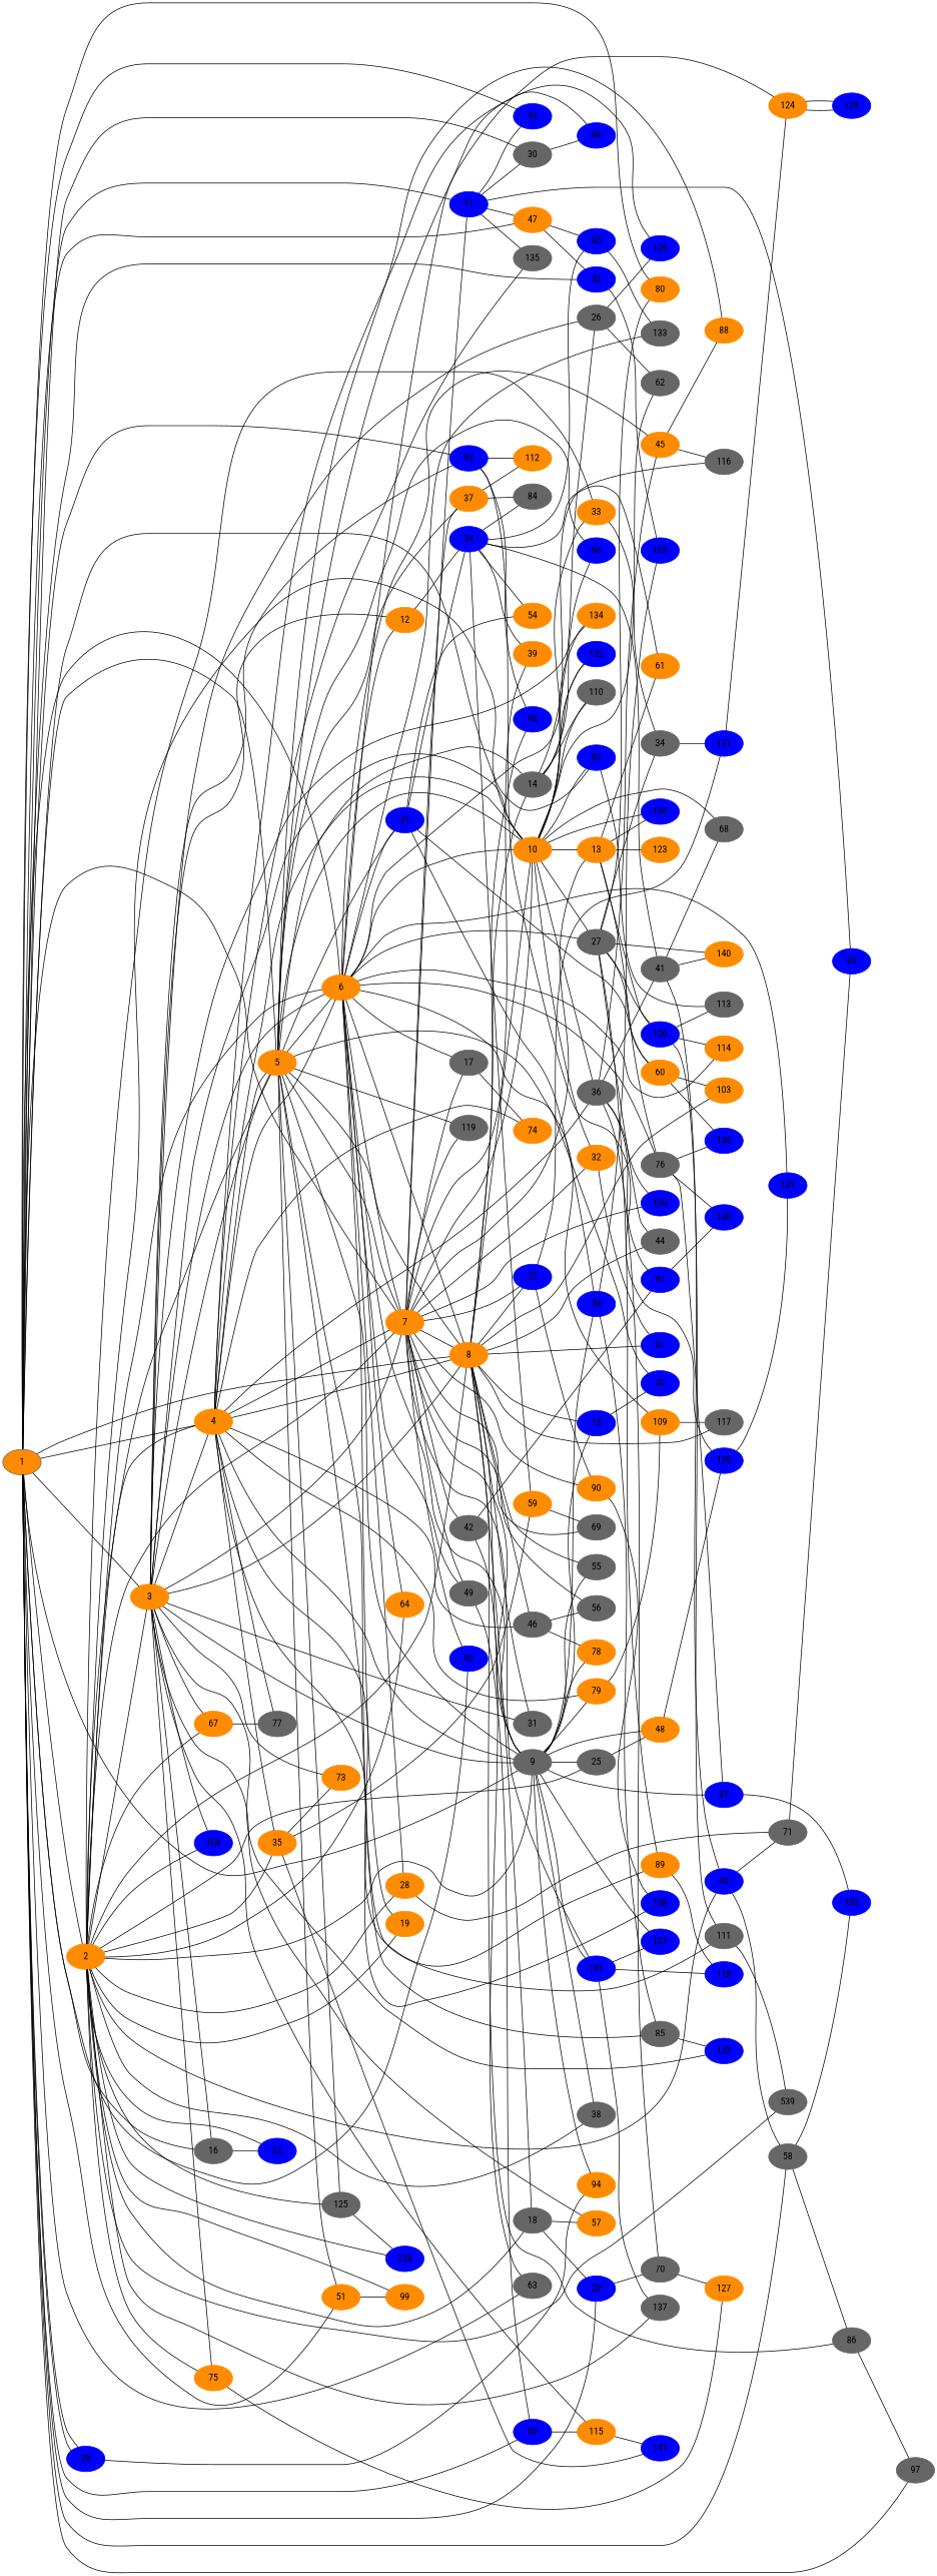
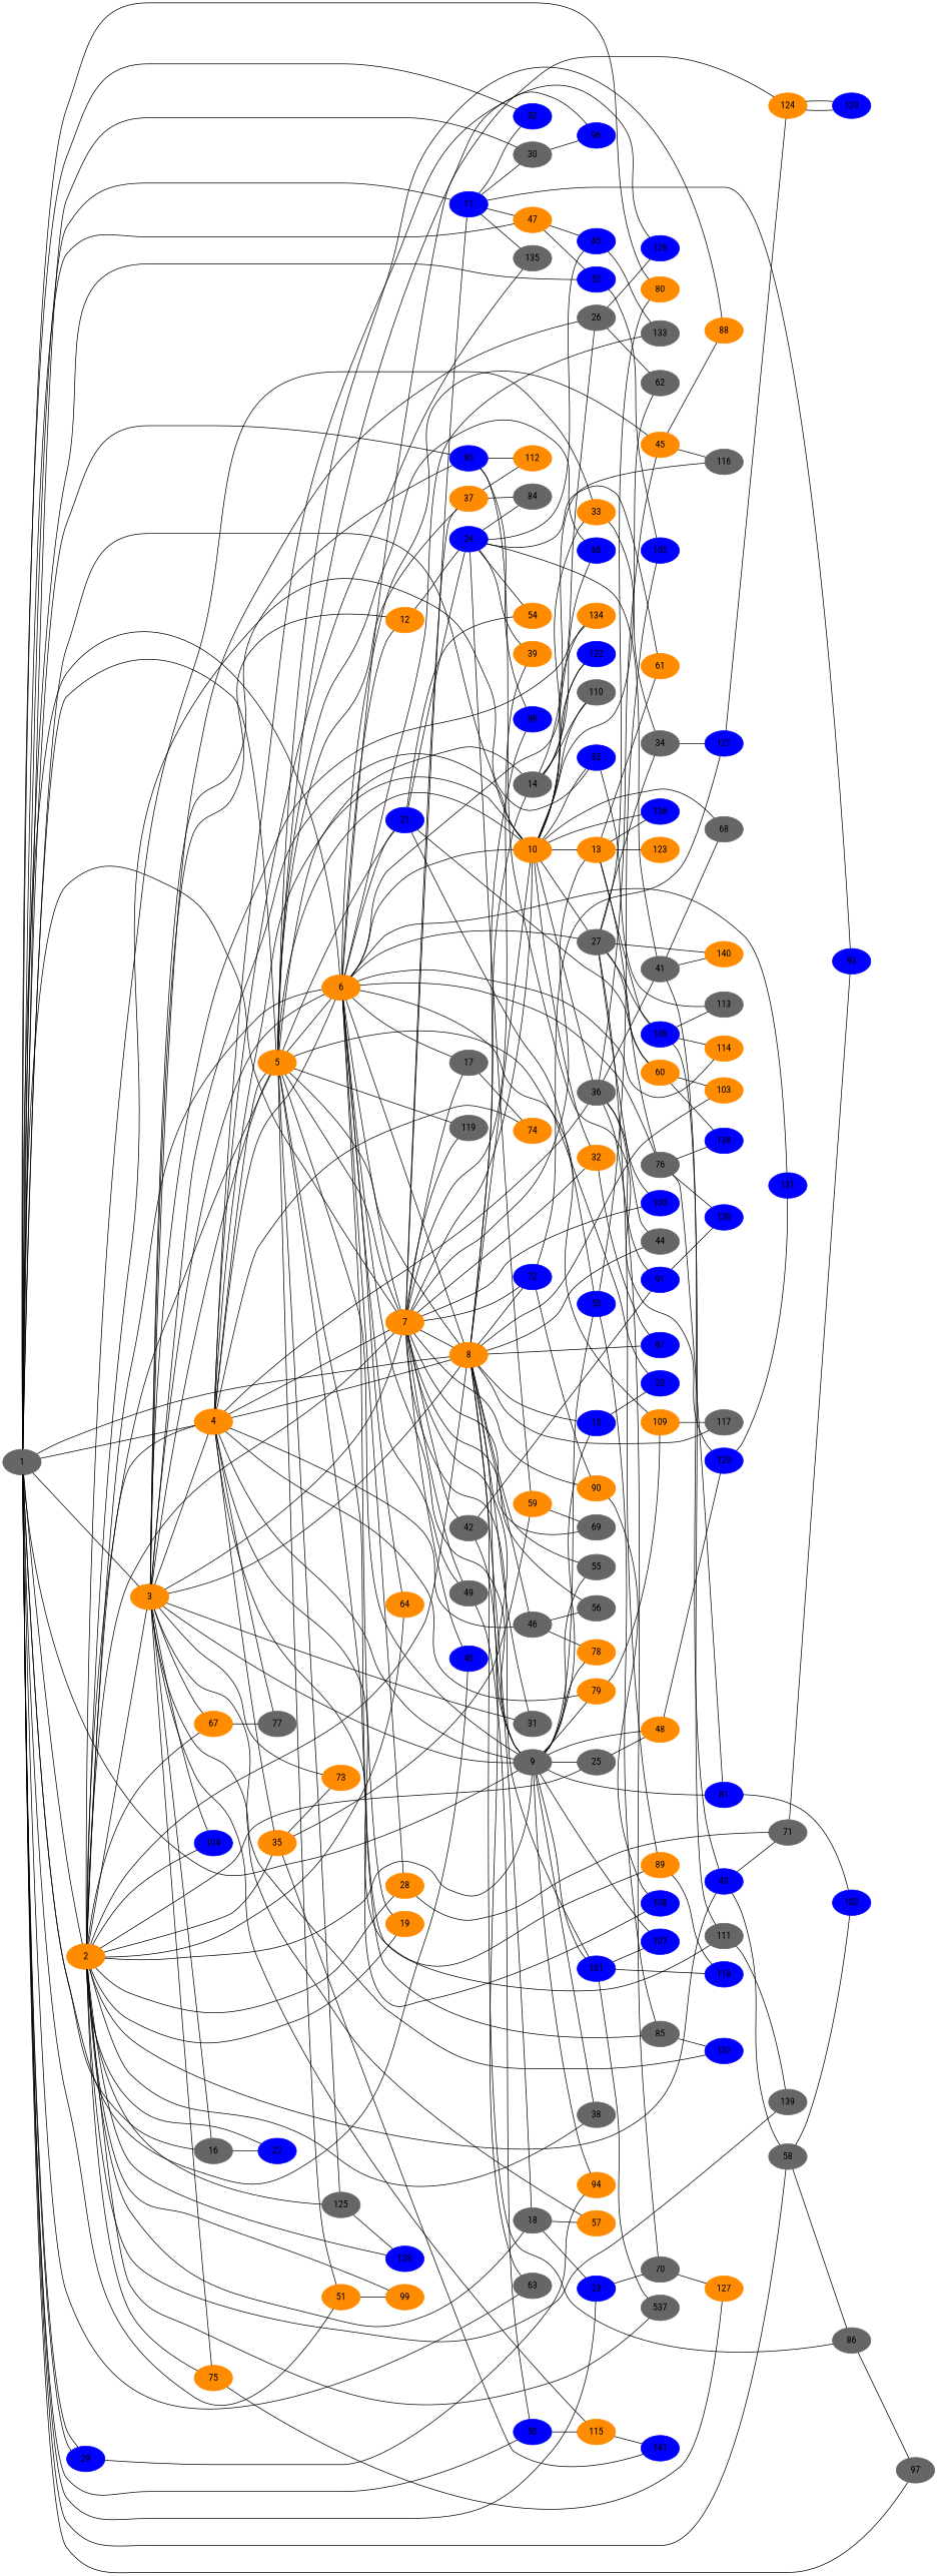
  graph {
    fontname="Roboto Condensed"
    rankdir=LR
    node [color=darkorange fontname="Roboto Condensed" style=filled]
    edge [fontname="Roboto Condensed"]
-   1 [color=gray40 fillcolor=darkorange]
+   1 [color=gray40]
    2
    3
    4
    5
    6
    7
    8
    9 [color=gray40]
    10
    11 [color=blue]
    16 [color=gray40]
    23 [color=blue]
    29 [color=blue]
    30 [color=gray40]
    40 [color=blue]
    47
    50 [color=blue]
    51
    52 [color=blue]
    58 [color=gray40]
    63 [color=gray40]
    80
    92 [color=blue]
    95 [color=blue]
    97 [color=gray40]
    18 [color=gray40]
    19
    22 [color=blue]
    25 [color=gray40]
    28
    33
    35
    38 [color=gray40]
    43 [color=blue]
    64
    67
    75
    82 [color=blue]
    99
    104 [color=blue]
    125 [color=gray40]
    128 [color=blue]
-   137 [color=gray40]
-   139 [color=gray40 label=539]
+   137 [color=gray40 label=537]
+   139 [color=gray40]
    12
    26 [color=gray40]
    31 [color=gray40]
    57
    73
    115
    132 [color=blue]
    134
    36 [color=gray40]
    46 [color=gray40]
    74
    77 [color=gray40]
    79
    89
    96 [color=blue]
    108 [color=blue]
    135 [color=gray40]
    14 [color=gray40]
    20 [color=blue]
    21 [color=blue]
    37
    66 [color=blue]
    85 [color=gray40]
    88
    111 [color=gray40]
    119 [color=gray40]
    126 [color=blue]
    17 [color=gray40]
    27 [color=gray40]
    45
    49 [color=gray40]
    76 [color=gray40]
    109
    114
    116 [color=gray40]
    124
    131 [color=blue]
    133 [color=gray40]
    13
    32
    39
    42 [color=gray40]
    56 [color=gray40]
    69 [color=gray40]
    72 [color=blue]
    90
    100 [color=blue]
    101 [color=blue]
    15 [color=blue]
    44 [color=gray40]
    55 [color=gray40]
    86 [color=gray40]
    87 [color=blue]
    98 [color=blue]
    103
    117 [color=gray40]
    48
    53 [color=blue]
    78
    81 [color=blue]
    94
    107 [color=blue]
    62 [color=gray40]
    68 [color=gray40]
    110 [color=gray40]
    122 [color=blue]
    136 [color=blue]
    93 [color=blue]
    70 [color=gray40]
    65 [color=blue]
    105 [color=blue]
    102 [color=blue]
    112
    120 [color=blue]
    71 [color=gray40]
    34 [color=gray40]
    59
    141 [color=blue]
    127
    113 [color=gray40]
    24 [color=blue]
    41 [color=gray40]
    91 [color=blue]
    118 [color=blue]
    54
    60
    84 [color=gray40]
    106 [color=blue]
    140
    138 [color=blue]
    130 [color=blue]
    129 [color=blue]
    123
    61
    121 [color=blue]
    1 -- 2
    1 -- 3
    1 -- 4
    1 -- 5
    1 -- 6
    1 -- 7
    1 -- 8
    1 -- 9
    1 -- 10
    1 -- 11
    1 -- 16
    1 -- 23
    1 -- 29
    1 -- 29
    1 -- 30
    1 -- 40
    1 -- 47
    1 -- 50
    1 -- 51
    1 -- 52
    1 -- 58
    1 -- 63
    1 -- 80
    1 -- 92
    1 -- 95
    1 -- 97
    2 -- 3
    2 -- 4
    2 -- 5
    2 -- 6
    2 -- 7
    2 -- 8
    2 -- 9
    2 -- 18
    2 -- 19
    2 -- 22
    2 -- 25
    2 -- 28
    2 -- 33
    2 -- 35
    2 -- 38
    2 -- 43
    2 -- 64
    2 -- 67
    2 -- 75
    2 -- 82
    2 -- 99
    2 -- 104
    2 -- 125
    2 -- 128
    2 -- 137
    2 -- 139
    3 -- 4
    3 -- 5
    3 -- 6
    3 -- 7
    3 -- 8
    3 -- 9
    3 -- 10
    3 -- 16
    3 -- 95
    3 -- 67
    3 -- 75
    3 -- 104
    3 -- 12
    3 -- 26
    3 -- 31
    3 -- 57
    3 -- 73
    3 -- 115
    3 -- 132
    3 -- 134
    4 -- 5
    4 -- 6
    4 -- 7
    4 -- 8
    4 -- 9
    4 -- 10
    4 -- 35
    4 -- 36
    4 -- 46
    4 -- 74
    4 -- 77
    4 -- 79
    4 -- 89
    4 -- 96
    4 -- 108
    4 -- 135
    5 -- 6
    5 -- 7
    5 -- 8
    5 -- 9
    5 -- 10
    5 -- 51
    5 -- 125
    5 -- 14
    5 -- 20
    5 -- 21
    5 -- 37
    5 -- 66
    5 -- 85
    5 -- 88
    5 -- 111
    5 -- 119
    5 -- 126
    6 -- 7
    6 -- 8
    6 -- 9
    6 -- 10
    6 -- 19
    6 -- 28
    6 -- 64
    6 -- 12
    6 -- 21
    6 -- 17
    6 -- 27
    6 -- 45
    6 -- 49
    6 -- 76
    6 -- 109
    6 -- 114
    6 -- 116
    6 -- 124
    6 -- 131
    6 -- 133
    7 -- 8
    7 -- 9
    7 -- 10
    7 -- 11
    7 -- 40
    7 -- 37
    7 -- 119
    7 -- 17
    7 -- 49
    7 -- 13
    7 -- 32
    7 -- 39
    7 -- 42
    7 -- 56
    7 -- 69
    7 -- 72
    7 -- 90
    7 -- 100
    7 -- 101
    8 -- 9
    8 -- 10
    8 -- 18
    8 -- 31
    8 -- 46
    8 -- 14
    8 -- 72
    8 -- 15
    8 -- 44
    8 -- 55
    8 -- 86
    8 -- 87
    8 -- 98
    8 -- 103
    8 -- 117
    9 -- 25
    9 -- 38
    9 -- 79
    9 -- 101
    9 -- 15
    9 -- 55
    9 -- 48
    9 -- 53
    9 -- 78
    9 -- 81
    9 -- 94
    9 -- 107
    10 -- 33
    10 -- 82
    10 -- 134
    10 -- 36
    10 -- 27
    10 -- 13
    10 -- 32
    10 -- 62
    10 -- 68
    10 -- 110
    10 -- 122
    10 -- 136
    11 -- 30
    11 -- 47
    11 -- 92
    11 -- 135
    11 -- 93
    16 -- 22
    23 -- 70
    29 -- 94
    30 -- 96
    47 -- 52
    47 -- 65
    50 -- 115
    51 -- 99
    52 -- 105
    58 -- 86
    58 -- 102
    95 -- 98
    95 -- 112
    95 -- 120
    18 -- 23
    18 -- 57
    25 -- 48
    28 -- 71
    33 -- 34
    35 -- 73
    35 -- 59
    35 -- 141
    43 -- 58
    43 -- 71
    67 -- 77
    75 -- 127
    82 -- 113
    125 -- 128
    12 -- 24
    26 -- 126
    26 -- 62
    115 -- 141
    36 -- 45
    36 -- 100
    36 -- 70
    36 -- 41
    36 -- 91
    46 -- 56
    46 -- 78
    79 -- 109
    89 -- 118
    14 -- 26
    14 -- 66
    14 -- 110
    14 -- 122
    21 -- 53
    21 -- 24
    21 -- 54
    21 -- 60
    37 -- 112
    37 -- 84
    85 -- 132
    111 -- 139
    17 -- 74
    27 -- 80
    27 -- 89
    27 -- 44
    27 -- 34
    27 -- 60
    27 -- 106
    27 -- 140
    45 -- 88
    45 -- 116
    49 -- 50
    76 -- 81
    76 -- 138
    76 -- 130
    109 -- 117
    124 -- 129
    124 -- 129
    13 -- 76
    13 -- 136
    13 -- 106
    13 -- 123
    13 -- 61
    32 -- 87
    42 -- 63
    42 -- 91
    72 -- 90
    72 -- 121
    90 -- 108
    101 -- 137
    101 -- 107
    101 -- 118
    15 -- 20
    86 -- 97
    48 -- 120
    53 -- 85
    53 -- 105
    81 -- 102
    70 -- 127
    65 -- 133
    120 -- 131
    71 -- 93
    34 -- 121
    59 -- 69
    24 -- 39
    24 -- 65
    24 -- 59
    24 -- 41
    24 -- 54
    24 -- 84
    24 -- 61
    41 -- 43
    41 -- 68
    41 -- 140
    91 -- 130
    60 -- 103
    60 -- 138
    106 -- 111
    106 -- 114
    106 -- 113
    121 -- 124
  }
